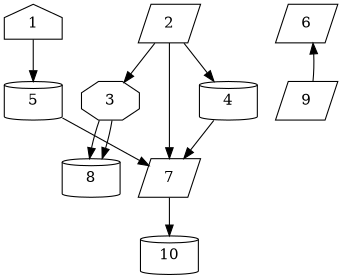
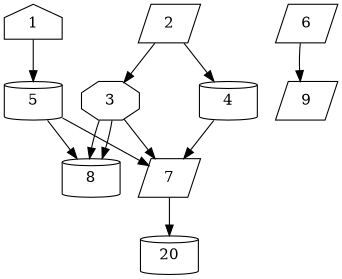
  digraph {
    node [alpha=0.00 shape=cylinder]
    1 [alpha=0.07 expect_size=34905088 shape=house]
    5 [expect_size=15462400]
    4 [alpha=0.13 expect_size=14281728]
    7 [alpha=0.11 expect_size=38914048 shape=parallelogram]
    8 [expect_size=50797568]
-   10 [alpha=0.13 expect_size=31158272]
+   10 [alpha=0.13 expect_size=31158272 label=20]
    6 [alpha=0.06 expect_size=32134144 shape=parallelogram]
    9 [alpha=0.16 expect_size=30382080 shape=parallelogram]
    2 [alpha=0.01 expect_size=29425664 shape=parallelogram]
    3 [alpha=0.02 expect_size=21444608 shape=octagon]
    1 -> 5
    5 -> 7
+   5 -> 8
    4 -> 7
    7 -> 10
-   9 -> 6
+   6 -> 9
    2 -> 4
    2 -> 3
-   2 -> 7
+   3 -> 7
    3 -> 8
    3 -> 8
  }
